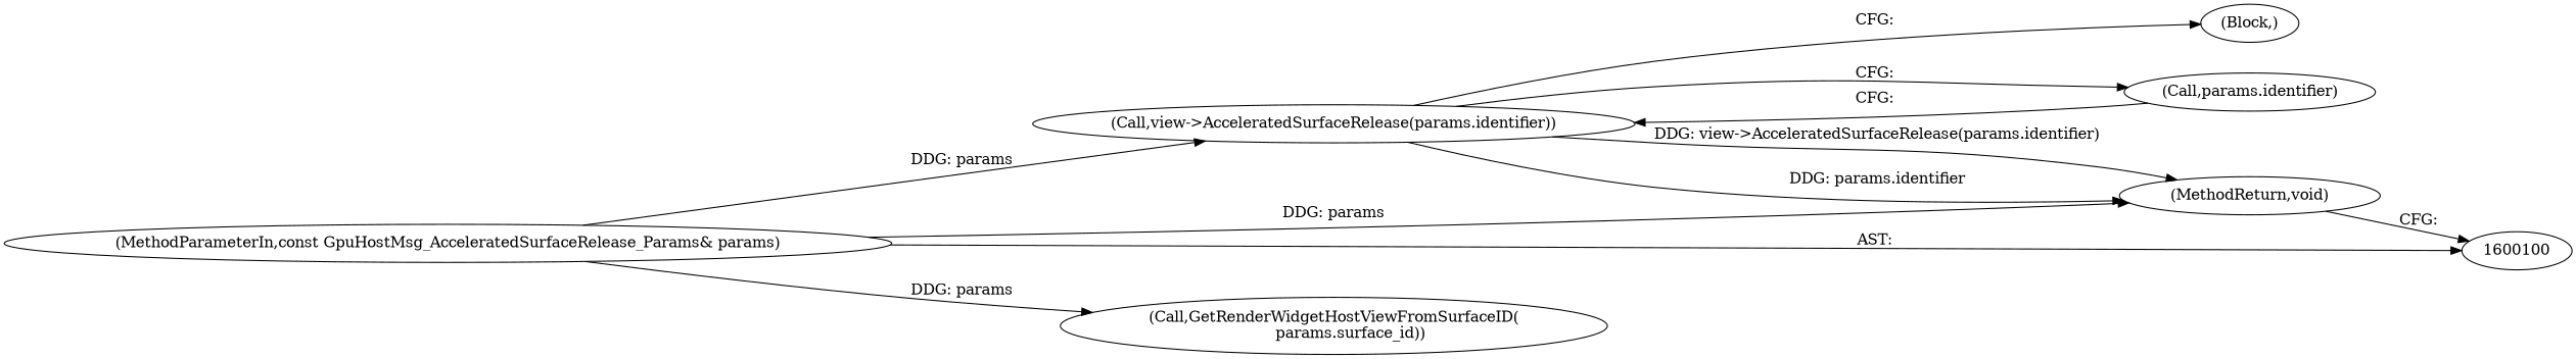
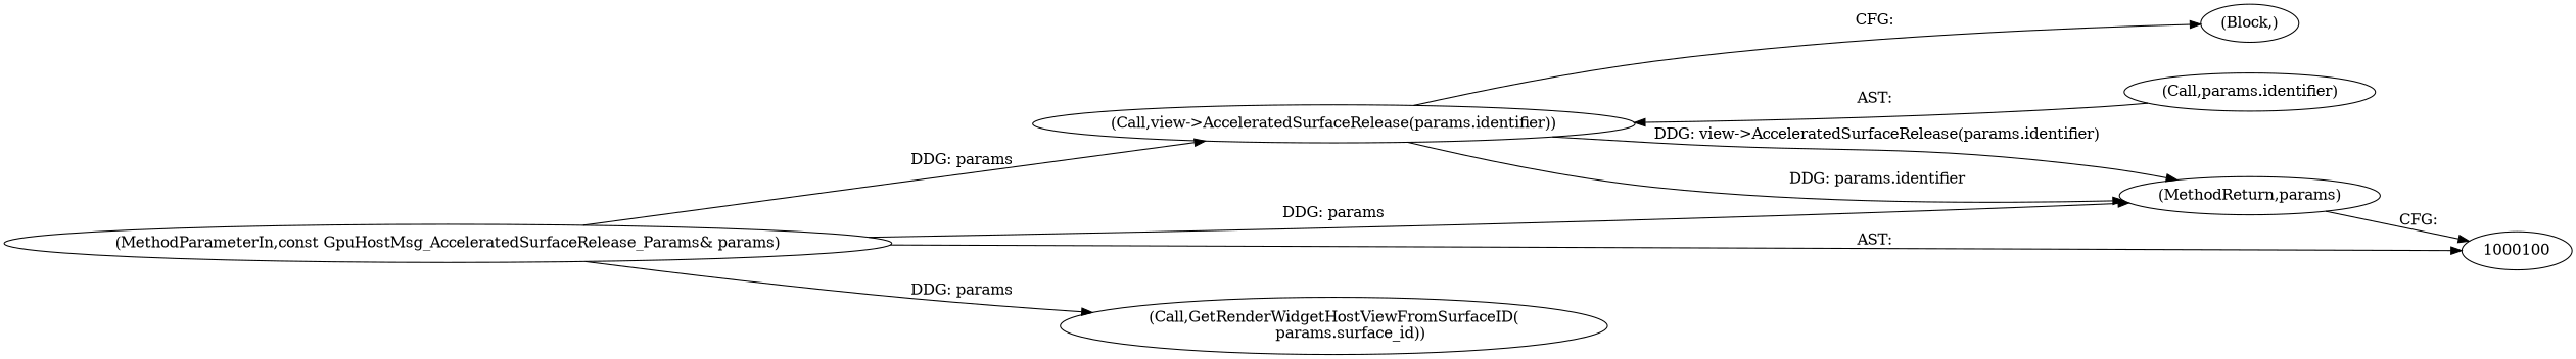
  digraph {
    rankdir=LR
    n1 [label="(Call,view->AcceleratedSurfaceRelease(params.identifier))"]
    n2 [label="(Block,)"]
    n3 [label="(Call,params.identifier)"]
-   n4 [label="(MethodReturn,void)"]
-   1000100 [label=1600100]
+   n4 [label="(MethodReturn,params)"]
+   1000100
    n6 [label="(MethodParameterIn,const GpuHostMsg_AcceleratedSurfaceRelease_Params& params)"]
    n7 [label="(Call,GetRenderWidgetHostViewFromSurfaceID(\n       params.surface_id))"]
    n1 -> n2 [label="CFG: "]
-   n1 -> n3 [label="CFG: "]
    n1 -> n4 [label="DDG: view->AcceleratedSurfaceRelease(params.identifier)"]
    n1 -> n4 [label="DDG: params.identifier"]
-   n3 -> n1 [label="CFG: "]
+   n3 -> n1 [label="AST: "]
    n4 -> 1000100 [label="CFG: "]
    n6 -> n1 [label="DDG: params"]
    n6 -> n4 [label="DDG: params"]
    n6 -> 1000100 [label="AST: "]
    n6 -> n7 [label="DDG: params"]
  }
